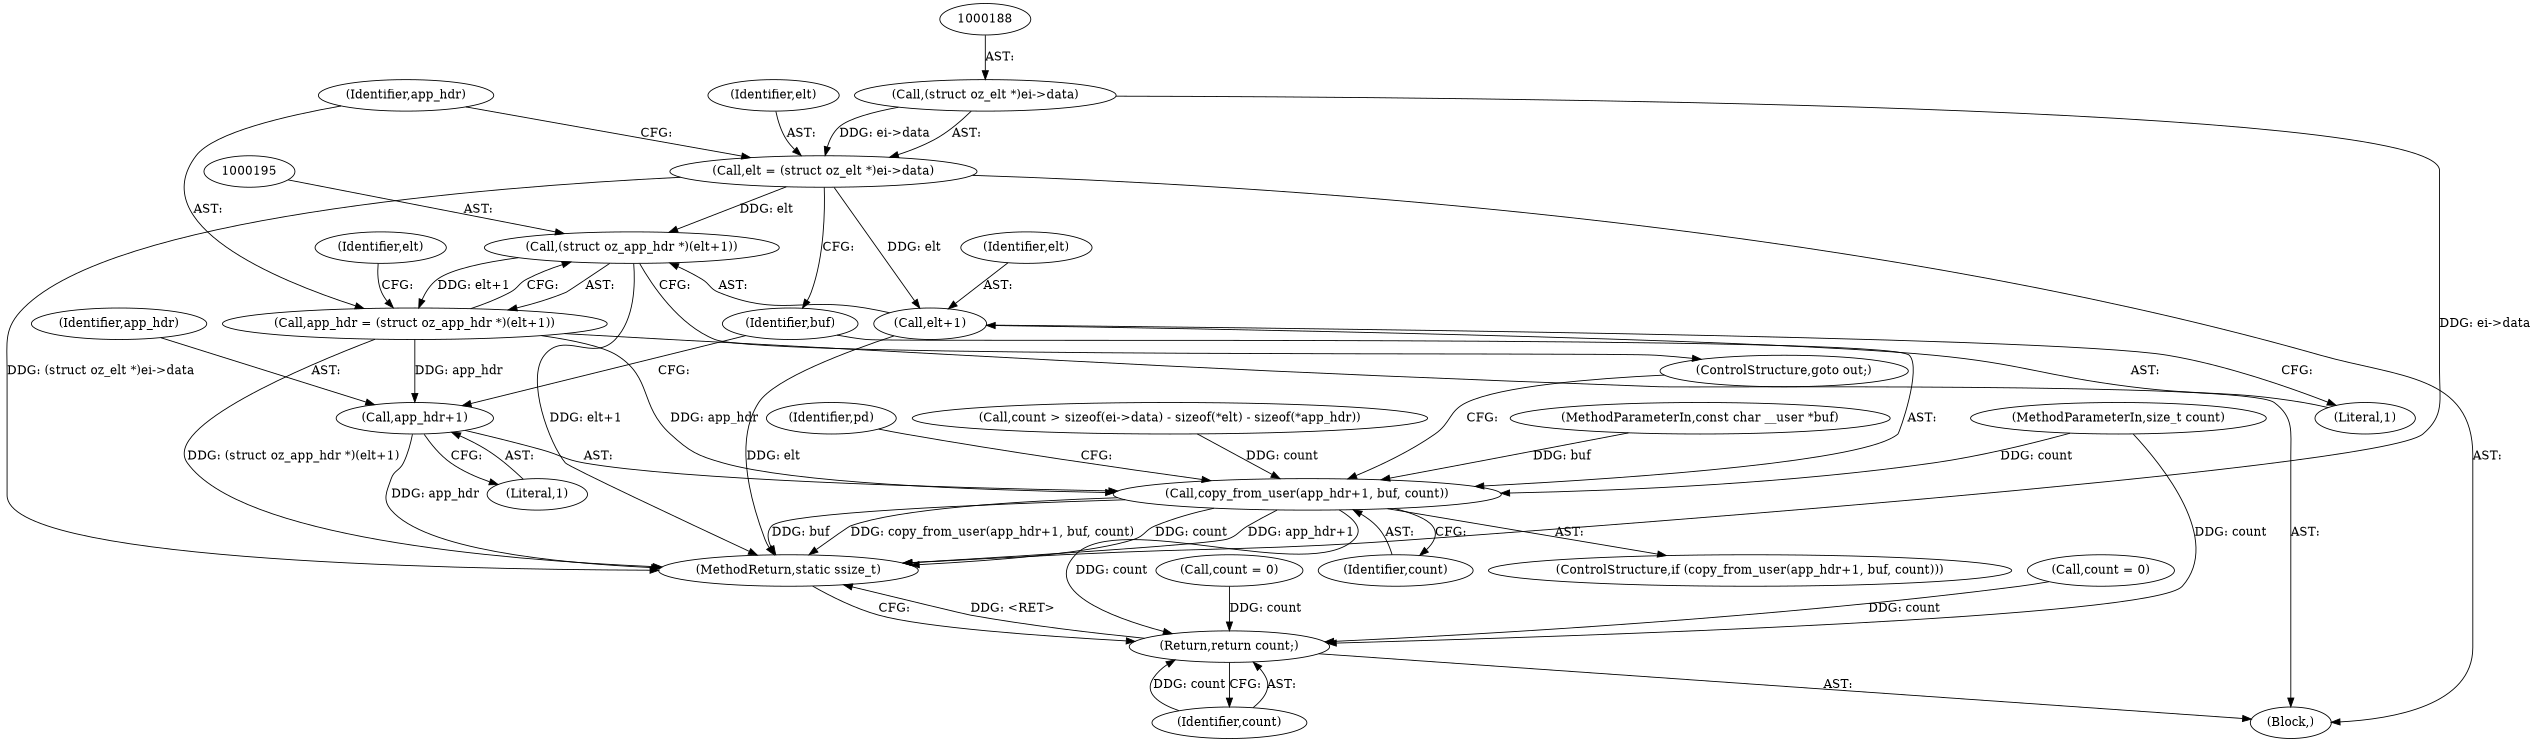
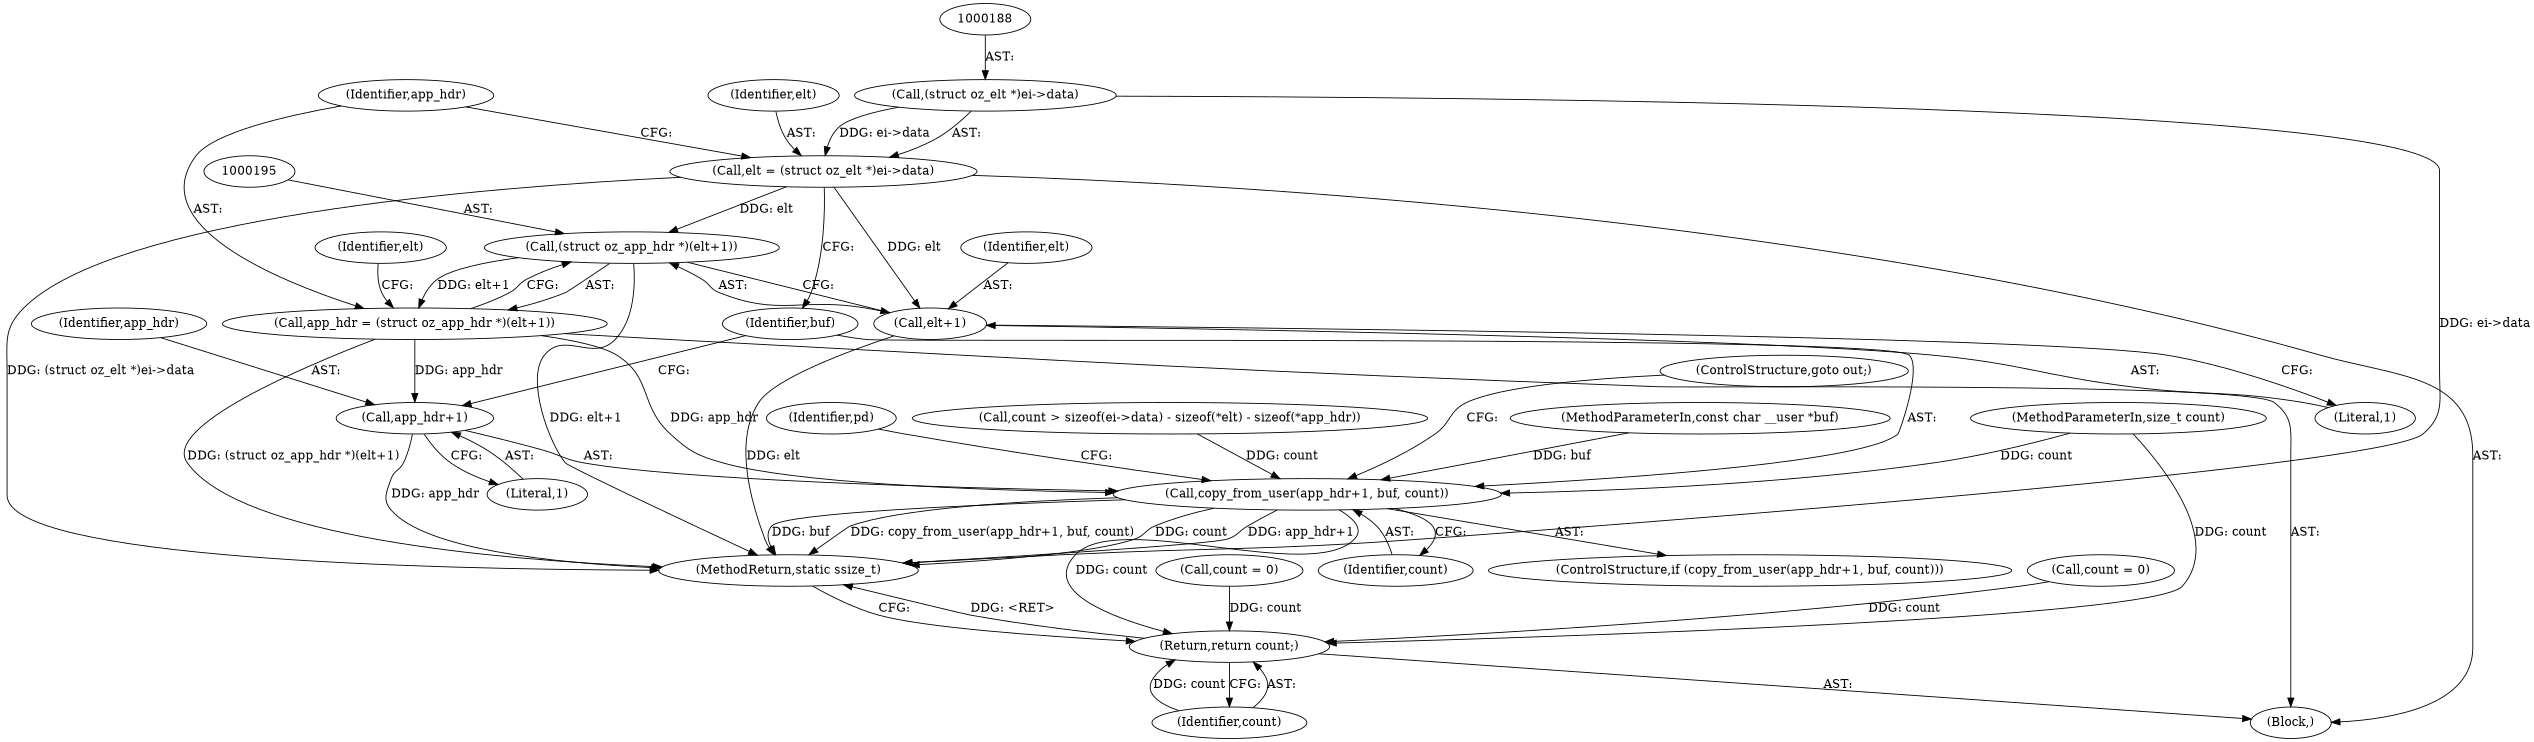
  digraph {
    n1 [label="(Call,elt = (struct oz_elt *)ei->data)"]
    n2 [label="(Call,(struct oz_app_hdr *)(elt+1))"]
    n3 [label="(Call,elt+1)"]
    n4 [label="(Block,)"]
    n5 [label="(MethodReturn,static ssize_t)"]
    n6 [label="(Identifier,buf)"]
    n7 [label="(Call,(struct oz_elt *)ei->data)"]
    n8 [label="(Call,app_hdr = (struct oz_app_hdr *)(elt+1))"]
    n9 [label="(Literal,1)"]
    n10 [label="(Return,return count;)"]
    n11 [label="(Call,copy_from_user(app_hdr+1, buf, count))"]
    n12 [label="(Call,app_hdr+1)"]
    n13 [label="(Identifier,count)"]
    n14 [label="(ControlStructure,if (copy_from_user(app_hdr+1, buf, count)))"]
    n15 [label="(Literal,1)"]
    n16 [label="(Identifier,count)"]
    n17 [label="(Call,count = 0)"]
    n18 [label="(MethodParameterIn,const char __user *buf)"]
    n19 [label="(Identifier,elt)"]
    n20 [label="(Identifier,app_hdr)"]
    n21 [label="(Identifier,elt)"]
    n22 [label="(Identifier,elt)"]
    n23 [label="(Call,count > sizeof(ei->data) - sizeof(*elt) - sizeof(*app_hdr))"]
    n24 [label="(MethodParameterIn,size_t count)"]
    n25 [label="(Identifier,pd)"]
    n26 [label="(ControlStructure,goto out;)"]
    n27 [label="(Identifier,app_hdr)"]
    n28 [label="(Call,count = 0)"]
    1000188
    1000195
    n1 -> n2 [label="DDG: elt"]
    n1 -> n3 [label="DDG: elt"]
    n1 -> n4 [label="AST: "]
    n1 -> n5 [label="DDG: (struct oz_elt *)ei->data"]
    n1 -> n6 [label="CFG: "]
-   n2 -> n26 [label="CFG: "]
+   n2 -> n3 [label="CFG: "]
    n2 -> n5 [label="DDG: elt+1"]
    n2 -> n8 [label="AST: "]
    n2 -> n8 [label="DDG: elt+1"]
    n3 -> n2 [label="AST: "]
    n3 -> n5 [label="DDG: elt"]
    n3 -> n9 [label="CFG: "]
    n5 -> n10 [label="CFG: "]
    n6 -> n11 [label="AST: "]
    n6 -> n12 [label="CFG: "]
    n7 -> n1 [label="AST: "]
    n7 -> n1 [label="DDG: ei->data"]
    n7 -> n5 [label="DDG: ei->data"]
    n8 -> n2 [label="CFG: "]
    n8 -> n4 [label="AST: "]
    n8 -> n5 [label="DDG: (struct oz_app_hdr *)(elt+1)"]
    n8 -> n11 [label="DDG: app_hdr"]
    n8 -> n12 [label="DDG: app_hdr"]
    n9 -> n3 [label="AST: "]
    n10 -> n4 [label="AST: "]
    n10 -> n5 [label="DDG: <RET>"]
    n10 -> n16 [label="CFG: "]
    n11 -> n5 [label="DDG: buf"]
    n11 -> n5 [label="DDG: copy_from_user(app_hdr+1, buf, count)"]
    n11 -> n5 [label="DDG: count"]
    n11 -> n5 [label="DDG: app_hdr+1"]
    n11 -> n10 [label="DDG: count"]
    n11 -> n13 [label="CFG: "]
    n11 -> n14 [label="AST: "]
    n12 -> n5 [label="DDG: app_hdr"]
    n12 -> n11 [label="AST: "]
    n12 -> n15 [label="CFG: "]
    n13 -> n11 [label="AST: "]
    n15 -> n12 [label="AST: "]
    n16 -> n10 [label="AST: "]
    n16 -> n10 [label="DDG: count"]
    n17 -> n10 [label="DDG: count"]
    n18 -> n11 [label="DDG: buf"]
    n19 -> n8 [label="CFG: "]
    n20 -> n1 [label="CFG: "]
    n20 -> n8 [label="AST: "]
    n21 -> n3 [label="AST: "]
    n22 -> n1 [label="AST: "]
    n23 -> n11 [label="DDG: count"]
    n24 -> n10 [label="DDG: count"]
    n24 -> n11 [label="DDG: count"]
    n25 -> n11 [label="CFG: "]
    n26 -> n11 [label="CFG: "]
    n27 -> n12 [label="AST: "]
    n28 -> n10 [label="DDG: count"]
    1000188 -> n7 [label="AST: "]
    1000195 -> n2 [label="AST: "]
  }
